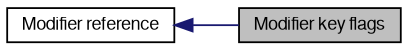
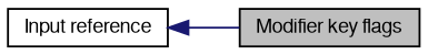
  digraph {
    rankdir=LR
    node [color=black fontname=FreeSans fontsize=10 shape=record]
    n1 [fillcolor=grey75 fontcolor=black height=0.2 label="Modifier key flags" style=filled width=0.4]
-   n2 [height=0.2 label="Modifier reference" width=0.4]
+   n2 [height=0.2 label="Input reference" width=0.4]
    n2 -> n1 [color=midnightblue dir=back fontname=FreeSans fontsize=8 labelfontname=FreeSans labelfontsize=8 shape=plaintext style=solid]
  }
